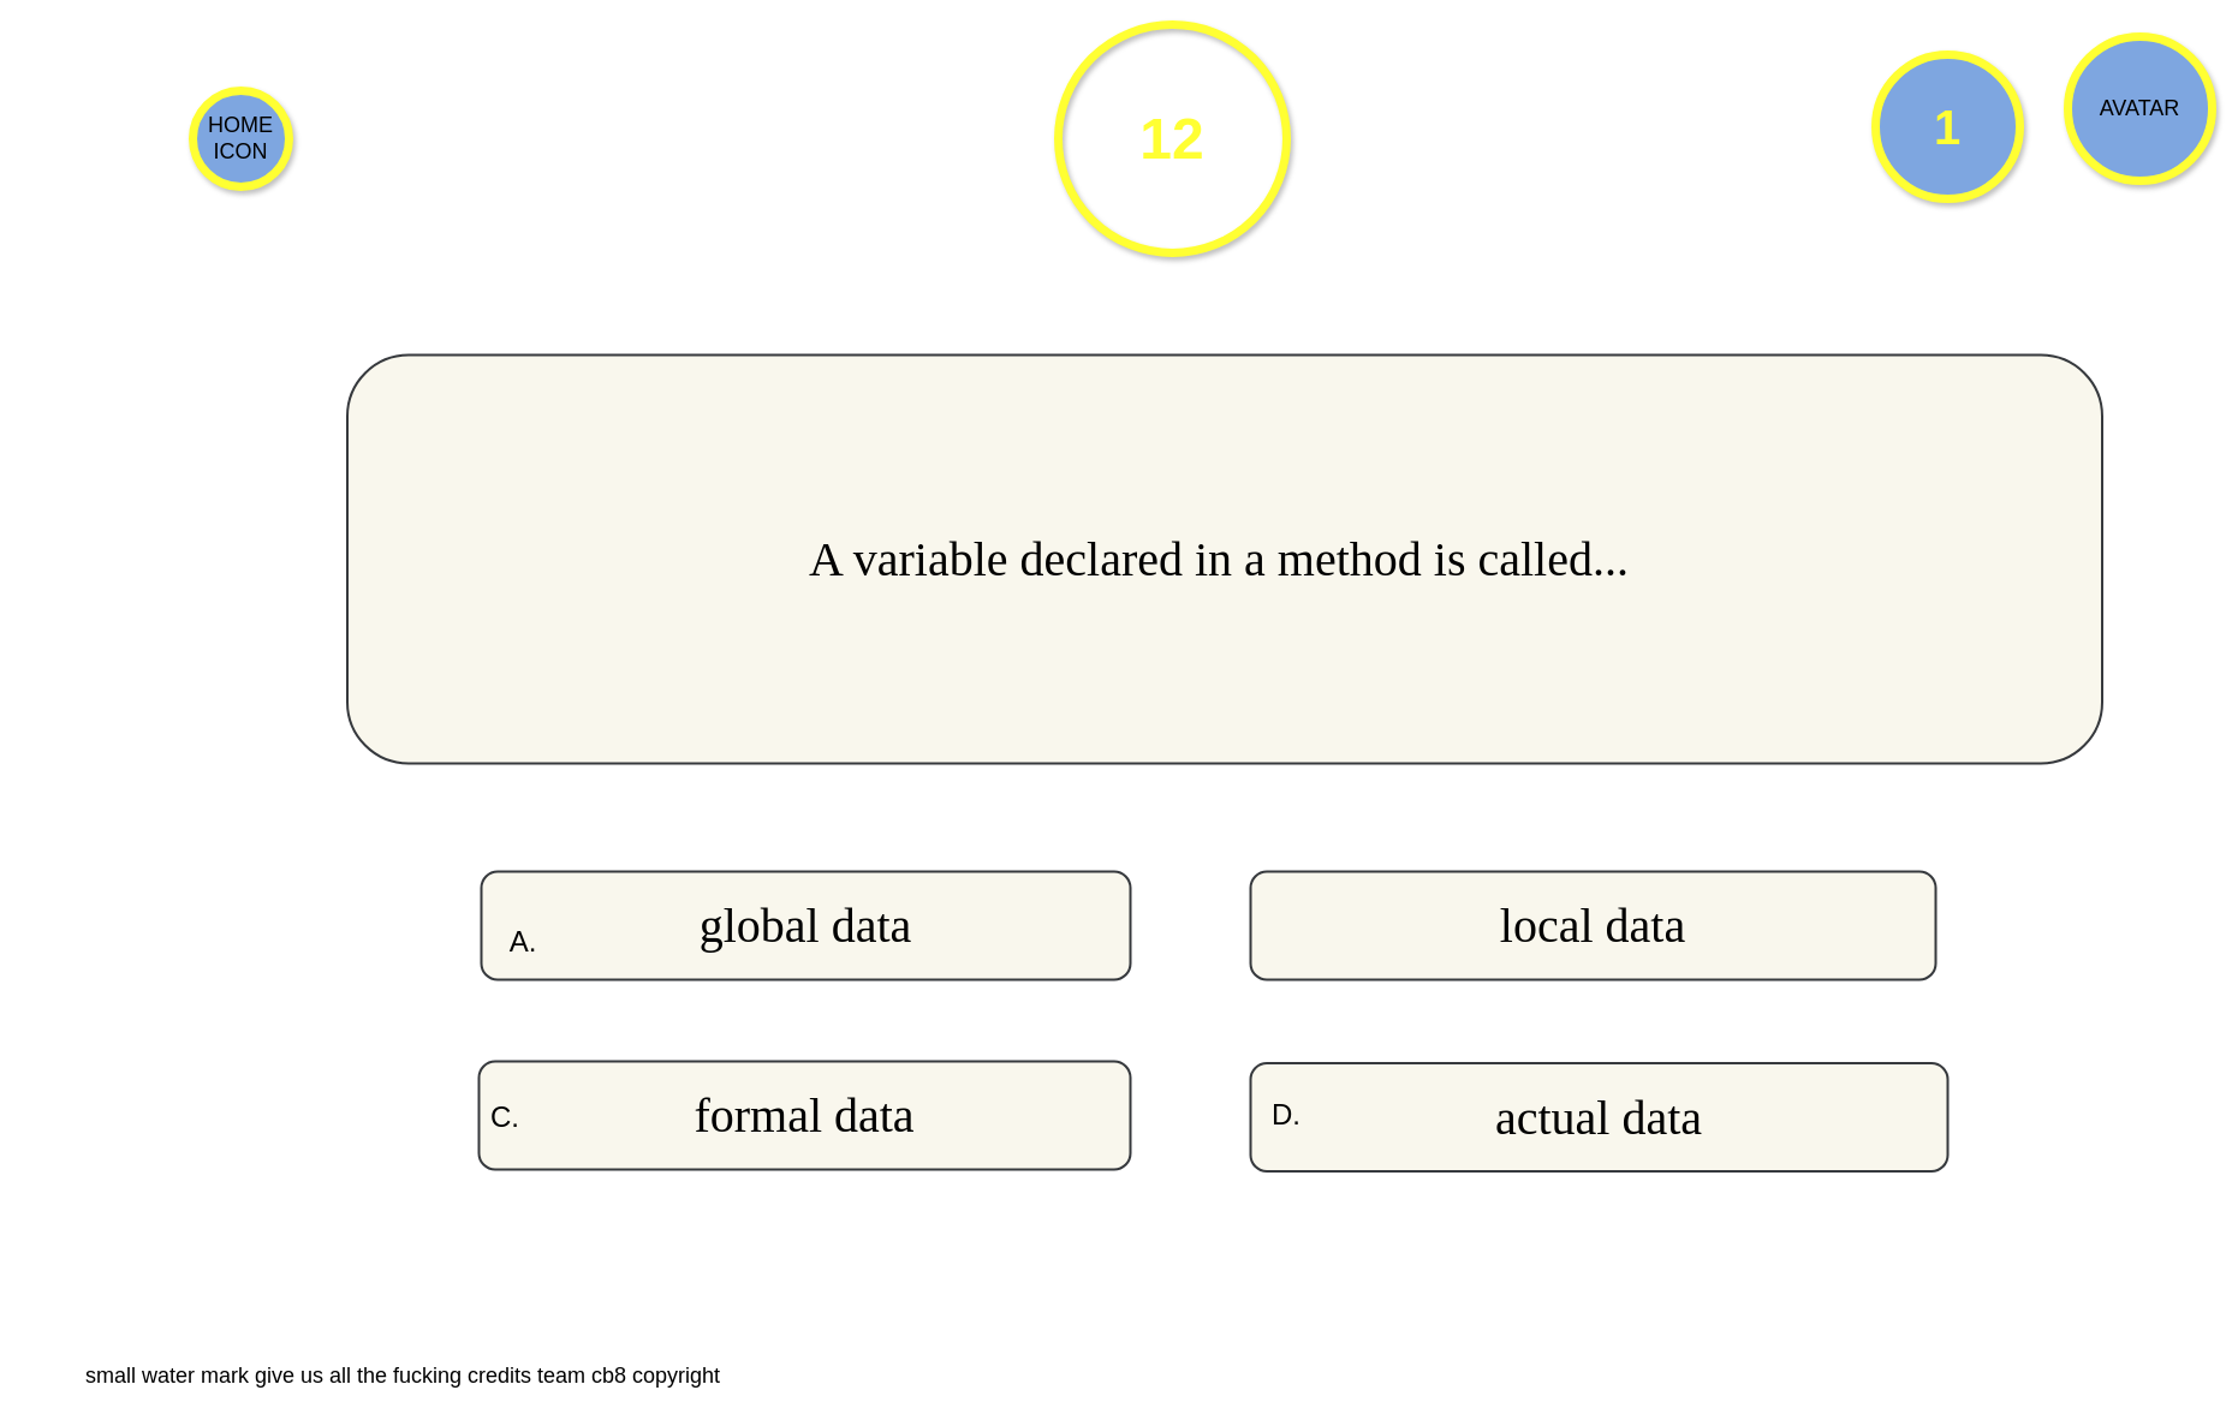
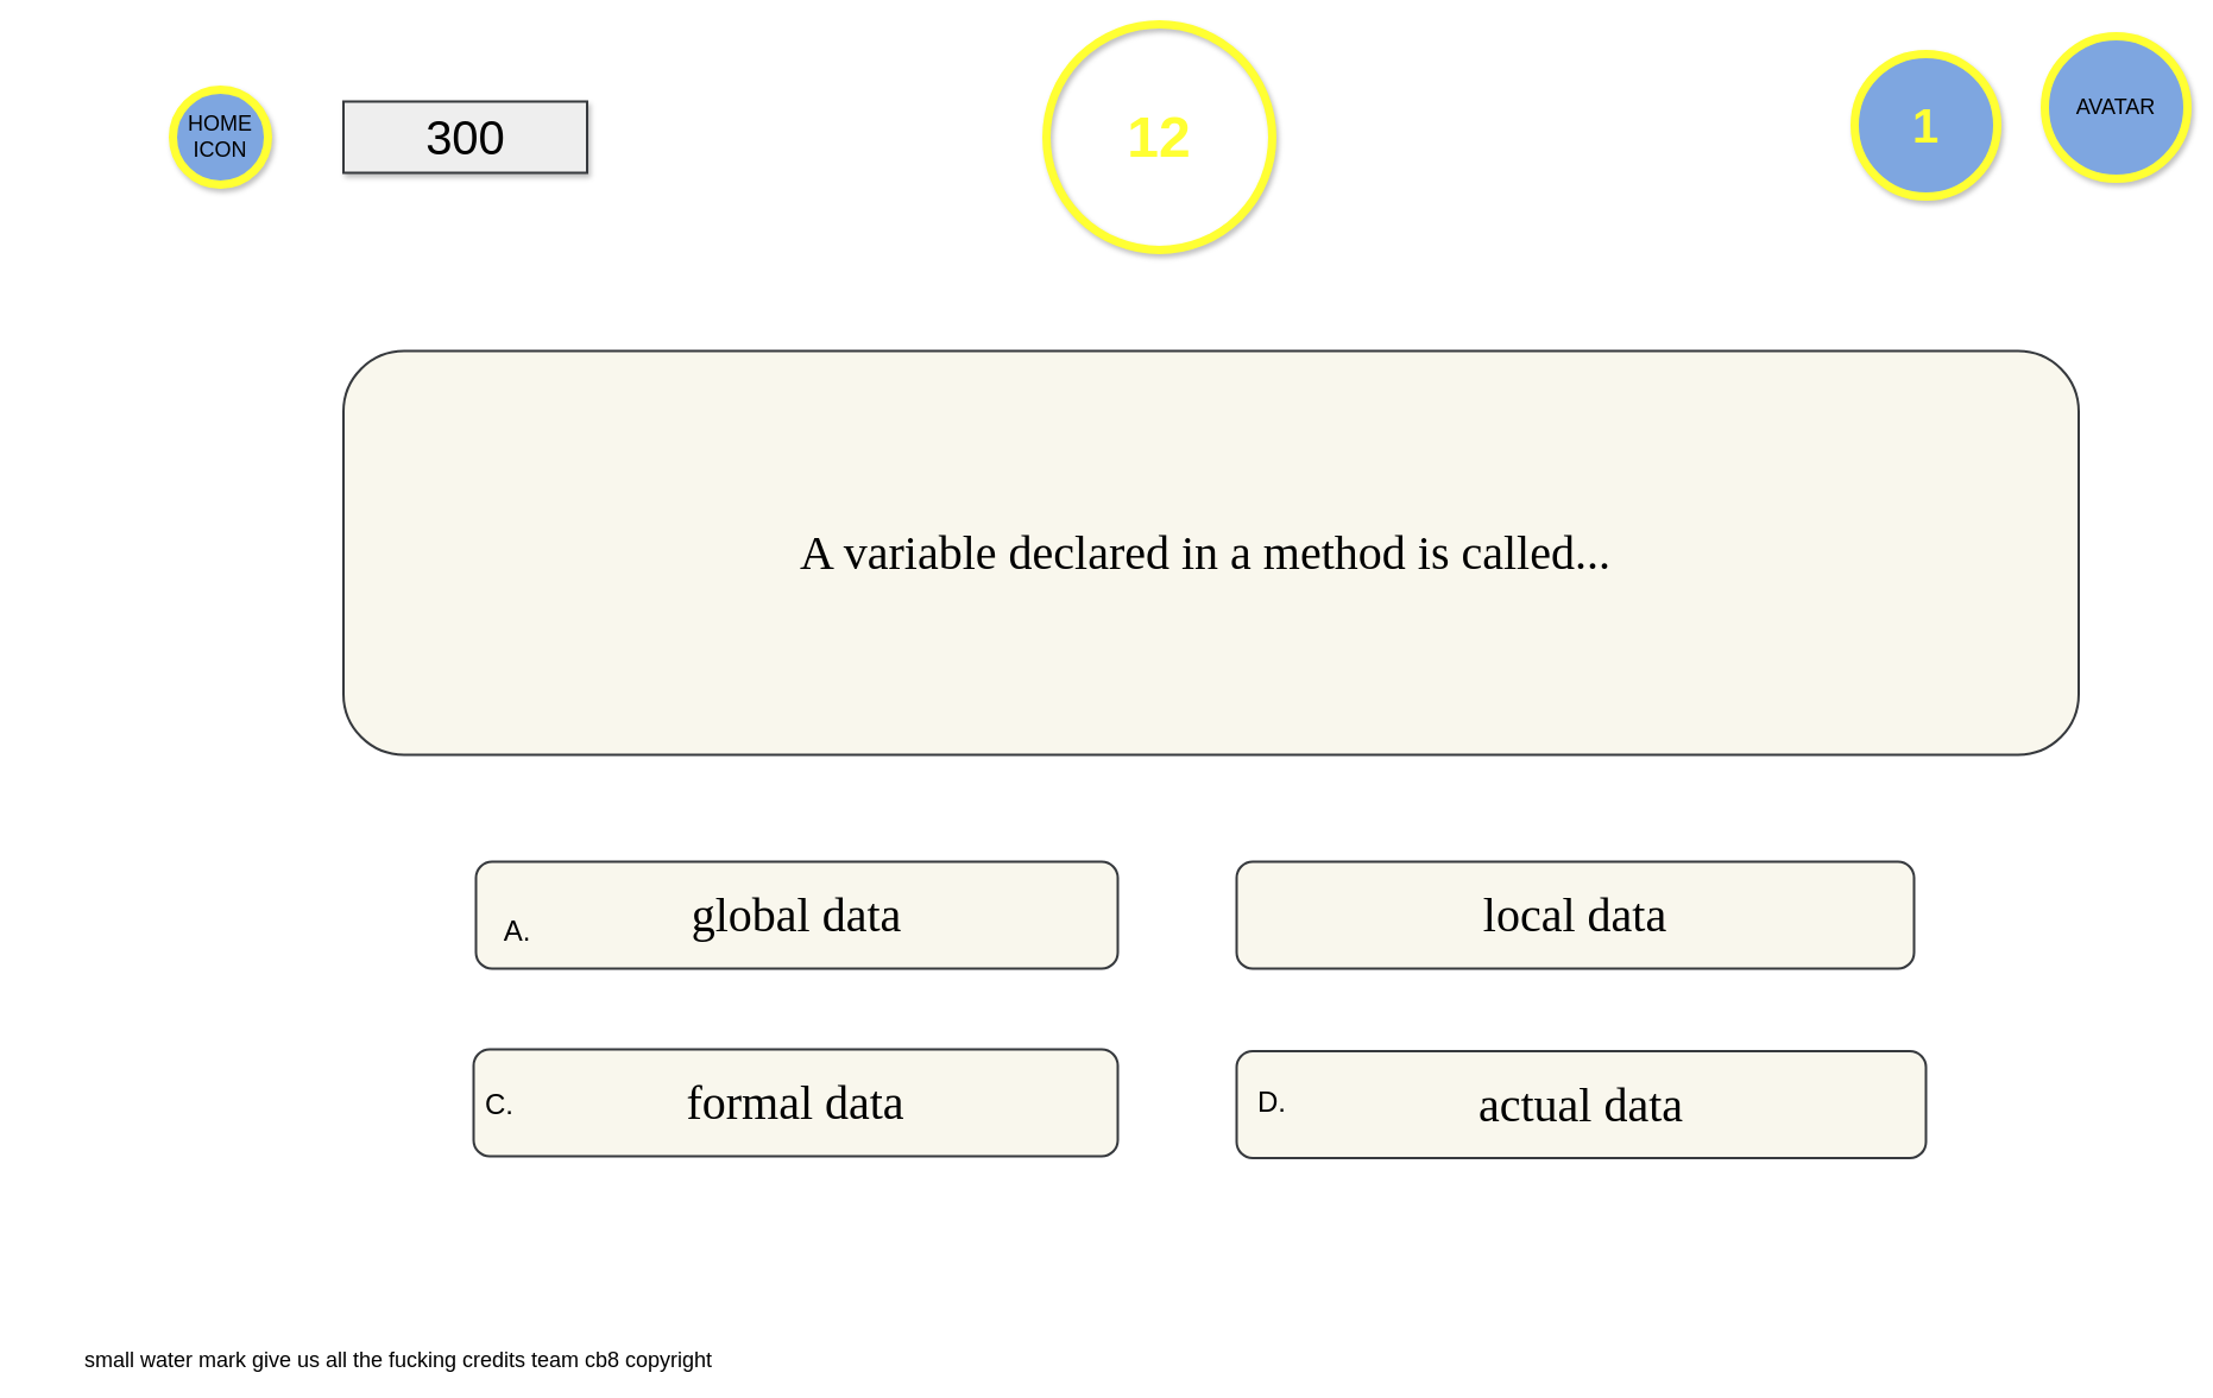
  <mxCell id="0" />
  <mxCell id="1" parent="0" />
  <mxCell id="2" value="&lt;font style=&quot;font-size: 18px&quot;&gt;small water mark give us all the fucking credits team cb8 copyright&lt;/font&gt;" style="text;html=1;strokeColor=none;fillColor=none;align=center;verticalAlign=middle;whiteSpace=wrap;rounded=0;opacity=60;shadow=0;comic=0;" vertex="1" parent="1"><mxGeometry x="20" y="1135" width="630" height="20" as="geometry" /></mxCell>
  <mxCell id="3" value="&lt;font style=&quot;font-size: 40px&quot; face=&quot;Lucida Console&quot;&gt;A variable declared in a method is called...&amp;nbsp;&lt;/font&gt;" style="rounded=1;whiteSpace=wrap;html=1;shadow=0;comic=0;strokeWidth=2;fillColor=#f9f7ed;strokeColor=#36393d;fontFamily=ROBOTO;" vertex="1" parent="1"><mxGeometry x="288.5" y="295" width="1460" height="340" as="geometry" /></mxCell>
  <mxCell id="4" value="&lt;span style=&quot;font-size: 40px&quot;&gt;&lt;font face=&quot;Lucida Console&quot;&gt;global data&lt;/font&gt;&lt;/span&gt;" style="rounded=1;whiteSpace=wrap;html=1;shadow=0;comic=0;strokeColor=#36393d;strokeWidth=2;fillColor=#f9f7ed;" vertex="1" parent="1"><mxGeometry x="400" y="725" width="540" height="90" as="geometry" /></mxCell>
  <mxCell id="5" value="&lt;font style=&quot;font-size: 40px&quot; face=&quot;Lucida Console&quot;&gt;local data&lt;/font&gt;" style="rounded=1;whiteSpace=wrap;html=1;shadow=0;comic=0;strokeColor=#36393d;strokeWidth=2;fillColor=#f9f7ed;" vertex="1" parent="1"><mxGeometry x="1040" y="725" width="570" height="90" as="geometry" /></mxCell>
  <mxCell id="6" value="&lt;span style=&quot;font-size: 40px&quot;&gt;&lt;font face=&quot;Lucida Console&quot;&gt;formal data&lt;/font&gt;&lt;/span&gt;" style="rounded=1;whiteSpace=wrap;html=1;shadow=0;comic=0;strokeColor=#36393d;strokeWidth=2;fillColor=#f9f7ed;" vertex="1" parent="1"><mxGeometry x="398" y="883" width="542" height="90" as="geometry" /></mxCell>
  <mxCell id="7" value="&lt;span style=&quot;font-size: 40px&quot;&gt;&lt;font face=&quot;Lucida Console&quot;&gt;actual data&lt;/font&gt;&lt;/span&gt;" style="rounded=1;whiteSpace=wrap;html=1;shadow=0;comic=0;strokeColor=#36393d;strokeWidth=2;fillColor=#f9f7ed;" vertex="1" parent="1"><mxGeometry x="1040" y="884.5" width="580" height="90" as="geometry" /></mxCell>
  <mxCell id="8" value="&lt;font style=&quot;font-size: 48px&quot; color=&quot;#ffff33&quot;&gt;&lt;b&gt;12&lt;/b&gt;&lt;/font&gt;" style="ellipse;whiteSpace=wrap;html=1;aspect=fixed;rounded=0;shadow=1;comic=0;strokeColor=#FFFF33;strokeWidth=7;fillColor=none;" vertex="1" parent="1"><mxGeometry x="880" y="20" width="190" height="190" as="geometry" /></mxCell>
  <mxCell id="9" value="&lt;font style=&quot;font-size: 24px&quot;&gt;A.&lt;/font&gt;" style="text;html=1;strokeColor=none;fillColor=none;align=center;verticalAlign=middle;whiteSpace=wrap;rounded=0;shadow=0;comic=0;" vertex="1" parent="1"><mxGeometry x="415" y="774" width="40" height="20" as="geometry" /></mxCell>
  <mxCell id="10" value="&lt;span style=&quot;font-size: 24px&quot;&gt;C.&lt;/span&gt;" style="text;html=1;strokeColor=none;fillColor=none;align=center;verticalAlign=middle;whiteSpace=wrap;rounded=0;shadow=0;comic=0;" vertex="1" parent="1"><mxGeometry x="400" y="919.5" width="40" height="20" as="geometry" /></mxCell>
  <mxCell id="11" value="&lt;span style=&quot;font-size: 24px&quot;&gt;D.&lt;/span&gt;" style="text;html=1;strokeColor=none;fillColor=none;align=center;verticalAlign=middle;whiteSpace=wrap;rounded=0;shadow=0;comic=0;" vertex="1" parent="1"><mxGeometry x="1050" y="910" width="40" height="36" as="geometry" /></mxCell>
- <mxCell id="12" value="&lt;font style=&quot;font-size: 18px&quot;&gt;HOME&lt;br&gt;ICON&lt;/font&gt;" style="ellipse;whiteSpace=wrap;html=1;aspect=fixed;rounded=0;shadow=1;comic=0;strokeColor=#FFFF33;strokeWidth=7;fillColor=#7EA6E0;" vertex="1" parent="1"><mxGeometry x="160" y="75" width="80" height="80" as="geometry" /></mxCell>
+ <mxCell id="12" value="&lt;font style=&quot;font-size: 18px&quot;&gt;HOME&lt;br&gt;ICON&lt;/font&gt;" style="ellipse;whiteSpace=wrap;html=1;aspect=fixed;rounded=0;shadow=1;comic=0;strokeColor=#FFFF33;strokeWidth=7;fillColor=#7EA6E0;" vertex="1" parent="1"><mxGeometry x="145" y="75" width="80" height="80" as="geometry" /></mxCell>
+ <mxCell id="13" value="&lt;font style=&quot;font-size: 40px&quot;&gt;300&lt;/font&gt;" style="rounded=0;whiteSpace=wrap;html=1;shadow=1;comic=0;strokeColor=#36393d;strokeWidth=2;fillColor=#eeeeee;" vertex="1" parent="1"><mxGeometry x="288.5" y="85" width="205" height="60" as="geometry" /></mxCell>
  <mxCell id="14" value="&lt;font style=&quot;font-size: 18px&quot;&gt;AVATAR&lt;/font&gt;" style="ellipse;whiteSpace=wrap;html=1;aspect=fixed;rounded=0;shadow=1;comic=0;strokeColor=#FFFF33;strokeWidth=7;fillColor=#7EA6E0;" vertex="1" parent="1"><mxGeometry x="1720" y="30" width="120" height="120" as="geometry" /></mxCell>
  <mxCell id="15" value="&lt;font style=&quot;font-size: 40px&quot; color=&quot;#ffff33&quot;&gt;&lt;b&gt;1&lt;/b&gt;&lt;/font&gt;" style="ellipse;whiteSpace=wrap;html=1;aspect=fixed;rounded=0;shadow=1;comic=0;strokeColor=#FFFF33;strokeWidth=7;fillColor=#7EA6E0;" vertex="1" parent="1"><mxGeometry x="1560" y="45" width="120" height="120" as="geometry" /></mxCell>
